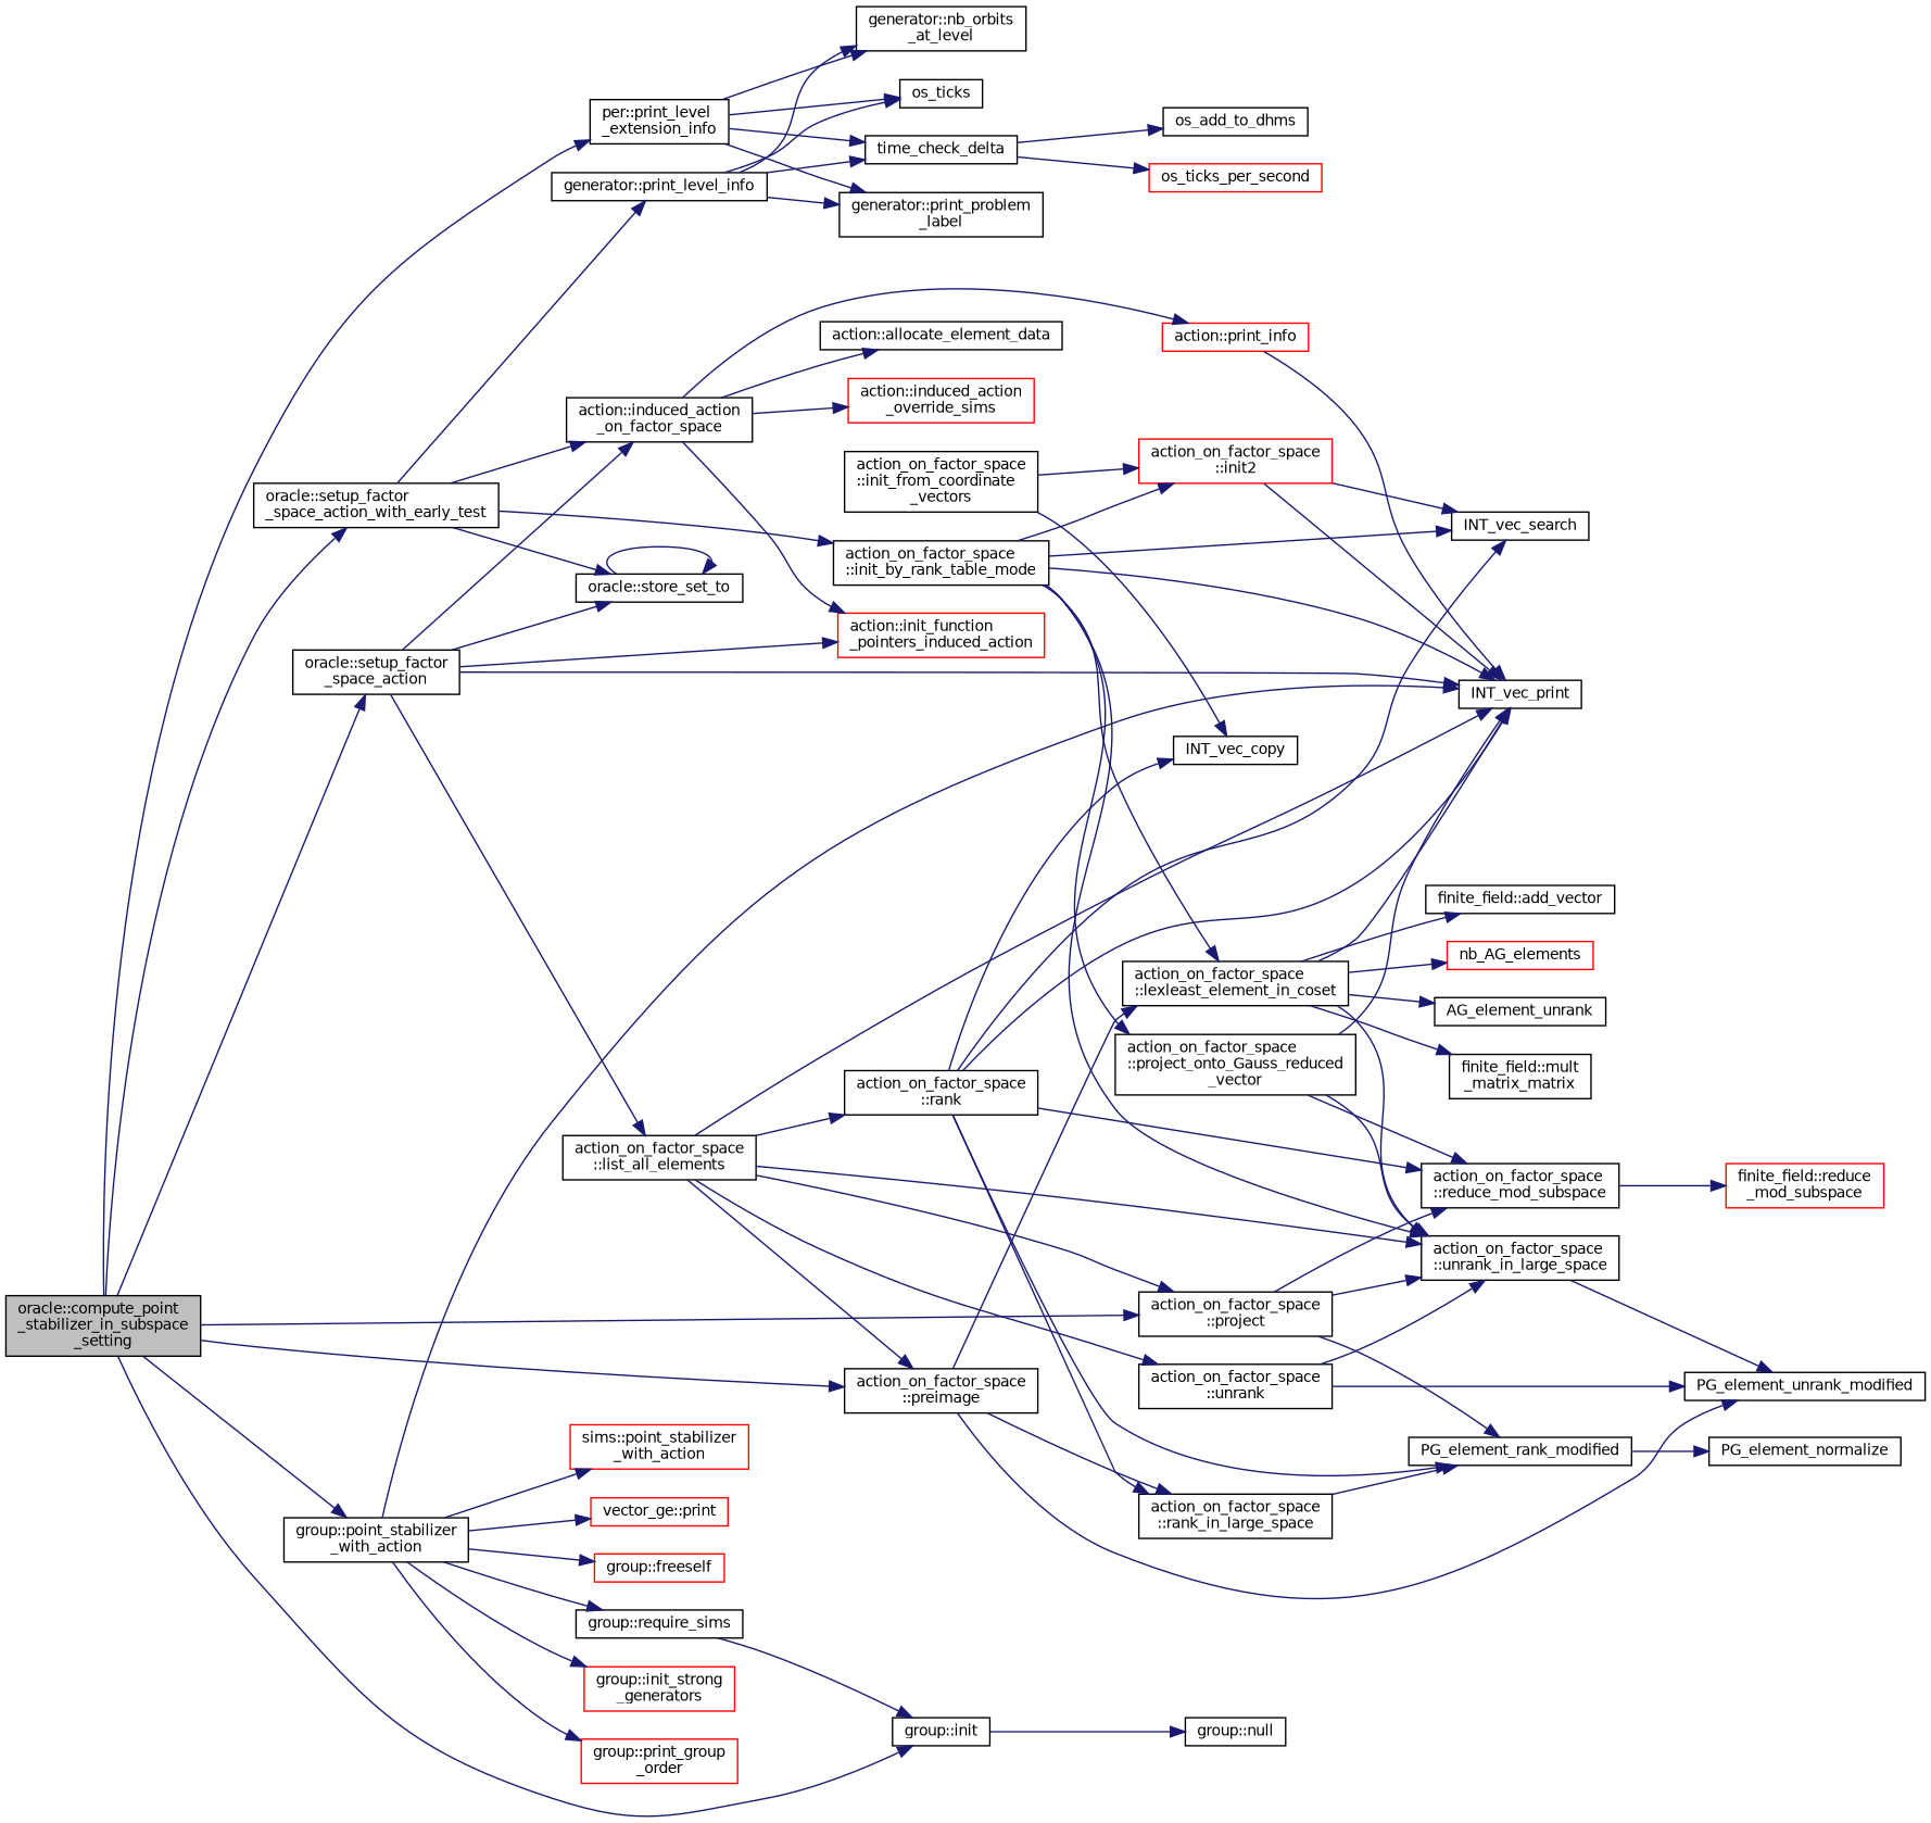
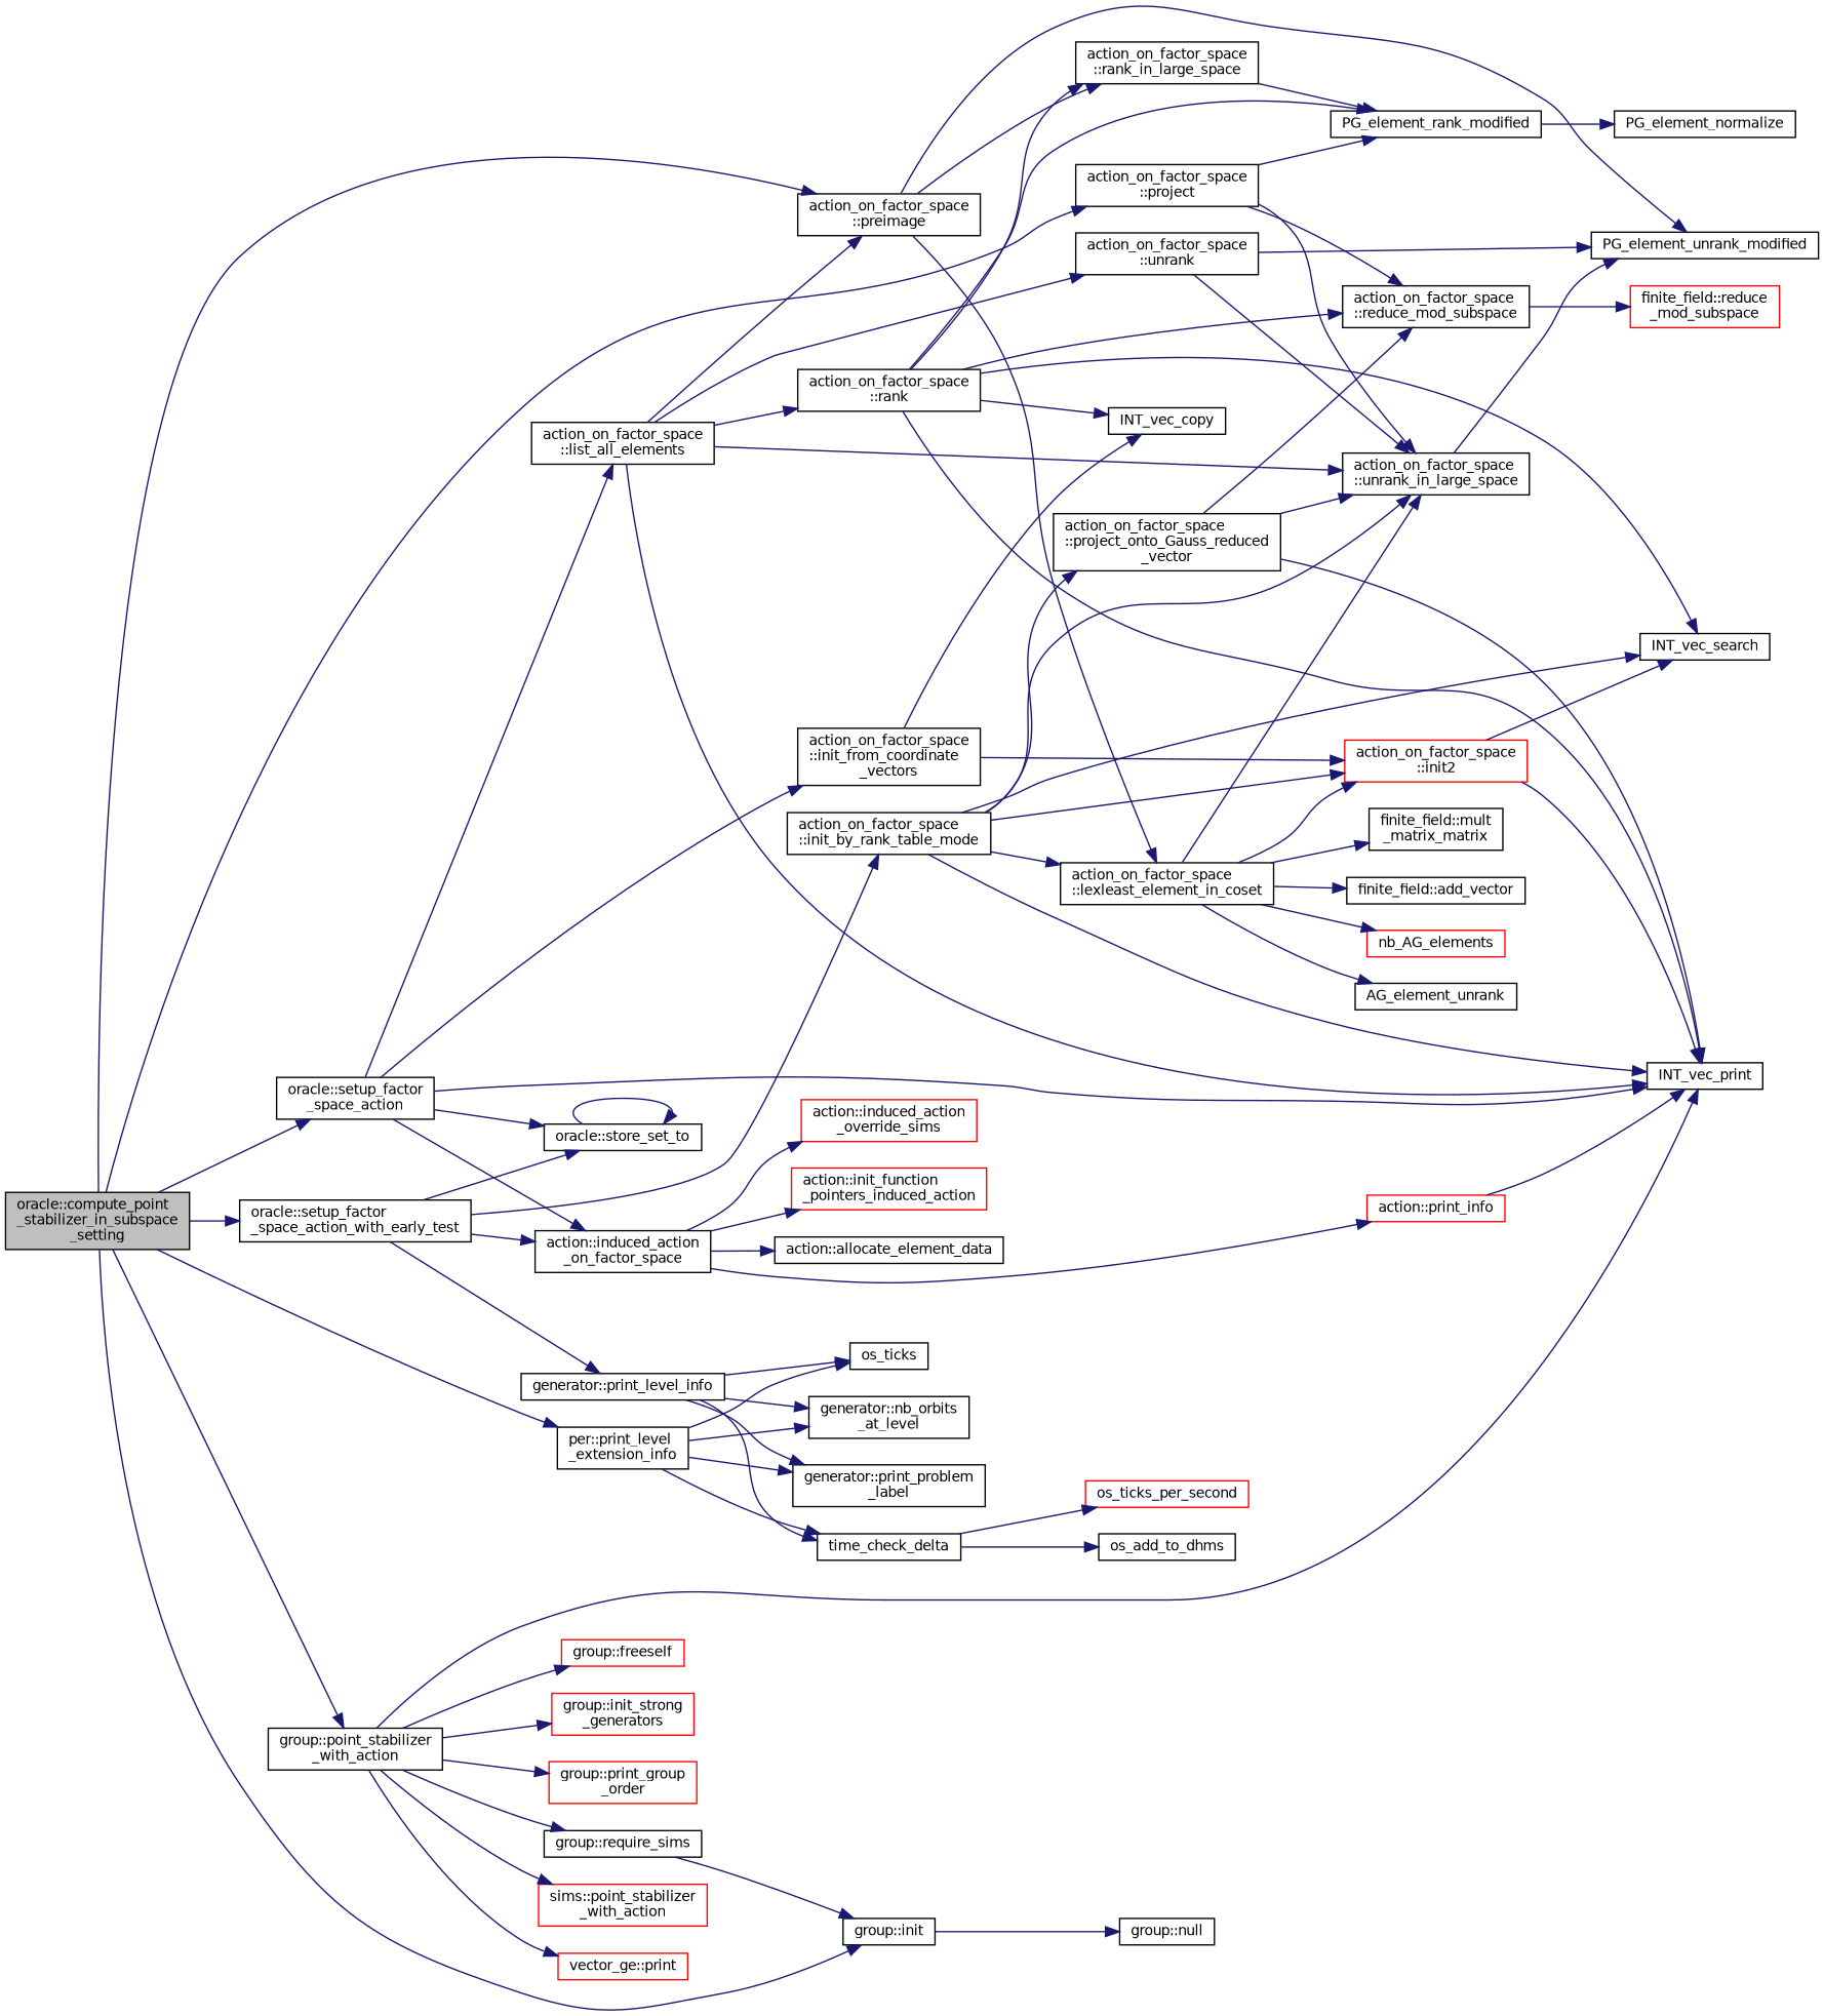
  digraph {
    rankdir=LR
    node [color=black fillcolor=white fontname=Helvetica fontsize=10 shape=record style=filled]
    edge [color=midnightblue fontname=Helvetica fontsize=10 labelfontname=Helvetica labelfontsize=10 style=solid]
    n1 [fillcolor=grey75 fontcolor=black height=0.2 label="oracle::compute_point\l_stabilizer_in_subspace\l_setting" width=0.4]
    n2 [height=0.2 label="group::init" width=0.4]
    n3 [height=0.2 label="oracle::setup_factor\l_space_action_with_early_test" width=0.4]
    n4 [height=0.2 label="action_on_factor_space\l::preimage" width=0.4]
    n5 [height=0.2 label="per::print_level\l_extension_info" width=0.4]
    n6 [height=0.2 label="oracle::setup_factor\l_space_action" width=0.4]
    n7 [height=0.2 label="action_on_factor_space\l::project" width=0.4]
    n8 [height=0.2 label="group::point_stabilizer\l_with_action" width=0.4]
    n9 [height=0.2 label="group::null" width=0.4]
    n10 [height=0.2 label="oracle::store_set_to" width=0.4]
    n11 [height=0.2 label="generator::print_level_info" width=0.4]
    n12 [height=0.2 label="action_on_factor_space\l::init_by_rank_table_mode" width=0.4]
    n13 [height=0.2 label="action::induced_action\l_on_factor_space" width=0.4]
    n14 [height=0.2 label="action_on_factor_space\l::lexleast_element_in_coset" width=0.4]
    n15 [height=0.2 label=PG_element_unrank_modified width=0.4]
    n16 [height=0.2 label="action_on_factor_space\l::rank_in_large_space" width=0.4]
    n17 [height=0.2 label=os_ticks width=0.4]
    n18 [height=0.2 label=time_check_delta width=0.4]
    n19 [height=0.2 label="generator::print_problem\l_label" width=0.4]
    n20 [height=0.2 label="generator::nb_orbits\l_at_level" width=0.4]
    n21 [height=0.2 label=INT_vec_print width=0.4]
    n22 [height=0.2 label="action_on_factor_space\l::init_from_coordinate\l_vectors" width=0.4]
    n23 [height=0.2 label="action_on_factor_space\l::list_all_elements" width=0.4]
    n24 [height=0.2 label="action_on_factor_space\l::unrank_in_large_space" width=0.4]
    n25 [height=0.2 label="action_on_factor_space\l::reduce_mod_subspace" width=0.4]
    n26 [height=0.2 label=PG_element_rank_modified width=0.4]
    n27 [height=0.2 label="group::require_sims" width=0.4]
    n28 [color=red height=0.2 label="sims::point_stabilizer\l_with_action" width=0.4]
    n29 [color=red height=0.2 label="vector_ge::print" width=0.4]
    n30 [color=red height=0.2 label="group::freeself" width=0.4]
    n31 [color=red height=0.2 label="group::init_strong\l_generators" width=0.4]
    n32 [color=red height=0.2 label="group::print_group\l_order" width=0.4]
    n33 [color=red height=0.2 label="action_on_factor_space\l::init2" width=0.4]
    n34 [height=0.2 label=INT_vec_search width=0.4]
    n35 [height=0.2 label="action_on_factor_space\l::project_onto_Gauss_reduced\l_vector" width=0.4]
    n36 [color=red height=0.2 label="action::init_function\l_pointers_induced_action" width=0.4]
    n37 [height=0.2 label="action::allocate_element_data" width=0.4]
    n38 [color=red height=0.2 label="action::induced_action\l_override_sims" width=0.4]
    n39 [color=red height=0.2 label="action::print_info" width=0.4]
    n40 [color=red height=0.2 label=os_ticks_per_second width=0.4]
    n41 [height=0.2 label=os_add_to_dhms width=0.4]
    n42 [color=red height=0.2 label=nb_AG_elements width=0.4]
    n43 [height=0.2 label=AG_element_unrank width=0.4]
    n44 [height=0.2 label="finite_field::mult\l_matrix_matrix" width=0.4]
    n45 [height=0.2 label="finite_field::add_vector" width=0.4]
    n46 [color=red height=0.2 label="finite_field::reduce\l_mod_subspace" width=0.4]
    n47 [height=0.2 label=PG_element_normalize width=0.4]
    n48 [height=0.2 label=INT_vec_copy width=0.4]
    n49 [height=0.2 label="action_on_factor_space\l::unrank" width=0.4]
    n50 [height=0.2 label="action_on_factor_space\l::rank" width=0.4]
    n1 -> n2
    n1 -> n3
    n1 -> n4
    n1 -> n5
    n1 -> n6
    n1 -> n7
    n1 -> n8
    n2 -> n9
    n3 -> n10
    n3 -> n11
    n3 -> n12
    n3 -> n13
    n4 -> n14
    n4 -> n15
    n4 -> n16
    n5 -> n17
    n5 -> n18
    n5 -> n19
    n5 -> n20
    n6 -> n10
    n6 -> n13
    n6 -> n21
-   n6 -> n36
+   n6 -> n22
    n6 -> n23
    n7 -> n24
    n7 -> n25
    n7 -> n26
    n8 -> n21
    n8 -> n27
    n8 -> n28
    n8 -> n29
    n8 -> n30
    n8 -> n31
    n8 -> n32
    n10 -> n10
    n11 -> n17
    n11 -> n18
    n11 -> n19
    n11 -> n20
    n12 -> n14
    n12 -> n21
    n12 -> n24
    n12 -> n33
    n12 -> n34
    n12 -> n35
    n13 -> n36
    n13 -> n37
    n13 -> n38
    n13 -> n39
-   n14 -> n21
+   n14 -> n33
    n14 -> n24
    n14 -> n42
    n14 -> n43
    n14 -> n44
    n14 -> n45
    n16 -> n26
    n18 -> n40
    n18 -> n41
    n22 -> n33
    n22 -> n48
    n23 -> n4
-   n23 -> n7
    n23 -> n21
    n23 -> n24
    n23 -> n49
    n23 -> n50
    n24 -> n15
    n25 -> n46
    n26 -> n47
    n27 -> n2
    n33 -> n21
    n33 -> n34
    n35 -> n21
    n35 -> n24
    n35 -> n25
    n39 -> n21
    n49 -> n15
    n49 -> n24
    n50 -> n16
    n50 -> n21
    n50 -> n25
    n50 -> n26
    n50 -> n34
    n50 -> n48
  }
